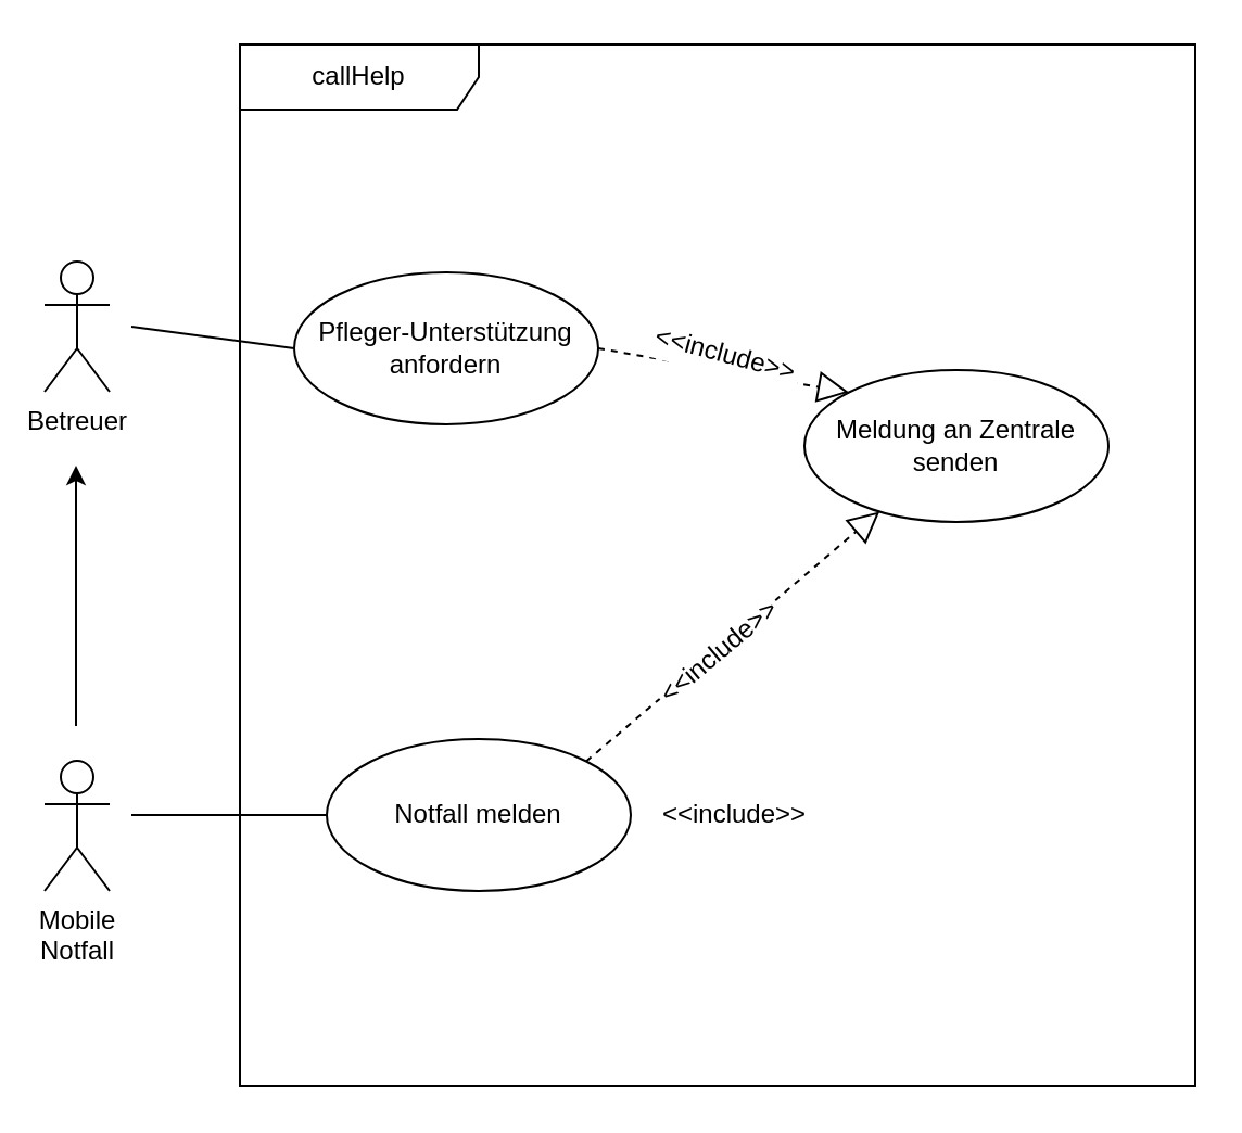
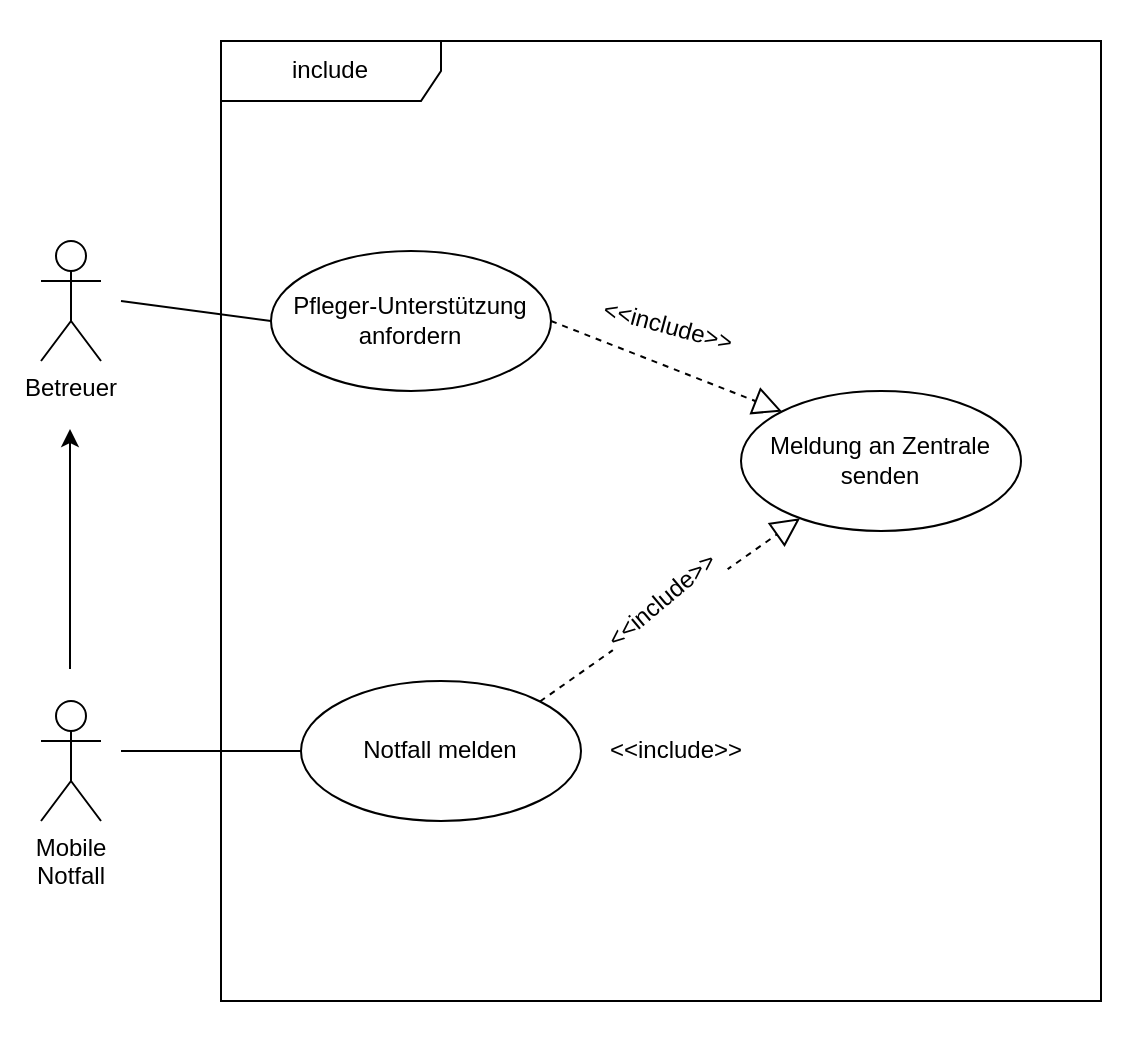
  <mxCell id="0" />
  <mxCell id="1" parent="0" />
- <mxCell id="2" value="callHelp" style="shape=umlFrame;whiteSpace=wrap;html=1;width=110;height=30;" parent="1" vertex="1"><mxGeometry x="110" y="20" width="440" height="480" as="geometry" /></mxCell>
+ <mxCell id="2" value="include" style="shape=umlFrame;whiteSpace=wrap;html=1;width=110;height=30;" parent="1" vertex="1"><mxGeometry x="110" y="20" width="440" height="480" as="geometry" /></mxCell>
  <mxCell id="3" value="Betreuer" style="shape=umlActor;verticalLabelPosition=bottom;labelBackgroundColor=#ffffff;verticalAlign=top;html=1;" parent="1" vertex="1"><mxGeometry x="20" y="120" width="30" height="60" as="geometry" /></mxCell>
  <mxCell id="4" value="Mobile&lt;br&gt;Notfall" style="shape=umlActor;verticalLabelPosition=bottom;labelBackgroundColor=#ffffff;verticalAlign=top;html=1;" vertex="1" parent="1"><mxGeometry x="20" y="350" width="30" height="60" as="geometry" /></mxCell>
  <mxCell id="5" value="" style="endArrow=classic;html=1;" edge="1" parent="1"><mxGeometry width="50" height="50" relative="1" as="geometry"><mxPoint x="34.5" y="334" as="sourcePoint" /><mxPoint x="34.5" y="214" as="targetPoint" /></mxGeometry></mxCell>
  <mxCell id="6" value="Notfall melden" style="ellipse;whiteSpace=wrap;html=1;" vertex="1" parent="1"><mxGeometry x="150" y="340" width="140" height="70" as="geometry" /></mxCell>
  <mxCell id="7" value="Pfleger-Unterstützung anfordern" style="ellipse;whiteSpace=wrap;html=1;" vertex="1" parent="1"><mxGeometry x="135" y="125" width="140" height="70" as="geometry" /></mxCell>
- <mxCell id="8" value="Meldung an Zentrale senden" style="ellipse;whiteSpace=wrap;html=1;" vertex="1" parent="1"><mxGeometry x="370" y="170" width="140" height="70" as="geometry" /></mxCell>
+ <mxCell id="8" value="Meldung an Zentrale senden" style="ellipse;whiteSpace=wrap;html=1;" vertex="1" parent="1"><mxGeometry x="370" y="195" width="140" height="70" as="geometry" /></mxCell>
  <mxCell id="9" value="" style="endArrow=block;dashed=1;endFill=0;endSize=12;html=1;exitX=1;exitY=0.5;exitDx=0;exitDy=0;entryX=0;entryY=0;entryDx=0;entryDy=0;" edge="1" parent="1" source="7" target="8"><mxGeometry width="160" relative="1" as="geometry"><mxPoint x="440" y="310" as="sourcePoint" /><mxPoint x="600" y="310" as="targetPoint" /></mxGeometry></mxCell>
  <mxCell id="10" value="" style="endArrow=block;dashed=1;endFill=0;endSize=12;html=1;exitX=1;exitY=0;exitDx=0;exitDy=0;" edge="1" parent="1" source="6" target="8"><mxGeometry width="160" relative="1" as="geometry"><mxPoint x="440" y="310" as="sourcePoint" /><mxPoint x="600" y="310" as="targetPoint" /></mxGeometry></mxCell>
  <mxCell id="11" value="" style="endArrow=none;html=1;exitX=0;exitY=0.5;exitDx=0;exitDy=0;" edge="1" parent="1" source="7"><mxGeometry width="50" height="50" relative="1" as="geometry"><mxPoint x="500" y="340" as="sourcePoint" /><mxPoint x="60" y="150" as="targetPoint" /></mxGeometry></mxCell>
  <mxCell id="12" value="" style="endArrow=none;html=1;entryX=0;entryY=0.5;entryDx=0;entryDy=0;" edge="1" parent="1" target="6"><mxGeometry width="50" height="50" relative="1" as="geometry"><mxPoint x="60" y="375" as="sourcePoint" /><mxPoint x="550" y="290" as="targetPoint" /></mxGeometry></mxCell>
  <mxCell id="13" value="&amp;lt;&amp;lt;include&amp;gt;&amp;gt;" style="text;html=1;strokeColor=none;fillColor=#ffffff;align=center;verticalAlign=middle;whiteSpace=wrap;rounded=0;rotation=15;" vertex="1" parent="1"><mxGeometry x="299" y="153" width="70" height="20" as="geometry" /></mxCell>
  <mxCell id="14" value="&amp;lt;&amp;lt;include&amp;gt;&amp;gt;" style="text;html=1;strokeColor=none;fillColor=#ffffff;align=center;verticalAlign=middle;whiteSpace=wrap;rounded=0;rotation=-40;" vertex="1" parent="1"><mxGeometry x="296" y="290" width="70" height="20" as="geometry" /></mxCell>
  <mxCell id="15" value="&lt;font style=&quot;font-size: 12px&quot;&gt;&amp;lt;&amp;lt;include&amp;gt;&amp;gt;&lt;/font&gt;" style="text;html=1;strokeColor=none;fillColor=#ffffff;align=center;verticalAlign=middle;whiteSpace=wrap;rounded=0;rotation=0;" vertex="1" parent="1"><mxGeometry x="307" y="365" width="62" height="20" as="geometry" /></mxCell>
